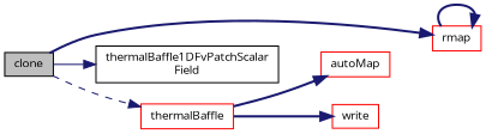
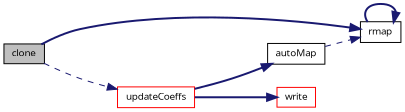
  digraph {
    fontname="Open Sans"
    rankdir=LR
    node [color=black fontname="Open Sans" fontsize=10 shape=record]
    edge [color=midnightblue fontname="Open Sans" fontsize=10 labelfontname=FreeSans labelfontsize=10 style=bold]
    n1 [fillcolor=grey75 fontcolor=black height=0.2 label=clone style=filled width=0.4]
-   n2 [color=red height=0.2 label=rmap width=0.4]
-   n3 [height=0.2 label="thermalBaffle1DFvPatchScalar\lField" width=0.4]
-   n4 [color=red height=0.2 label=thermalBaffle width=0.4]
-   n5 [color=red height=0.2 label=autoMap width=0.4]
+   n2 [height=0.2 label=rmap width=0.4]
+   n4 [color=red height=0.2 label=updateCoeffs width=0.4]
+   n5 [height=0.2 label=autoMap width=0.4]
    n6 [color=red height=0.2 label=write width=0.4]
    n1 -> n2
-   n1 -> n3 [style=solid]
    n1 -> n4 [style=dashed]
    n2 -> n2
    n4 -> n5
    n4 -> n6
+   n5 -> n2 [style=dashed]
  }
